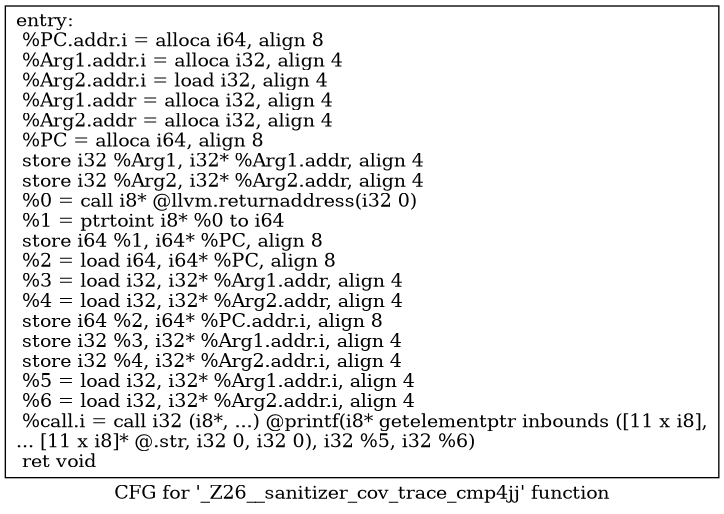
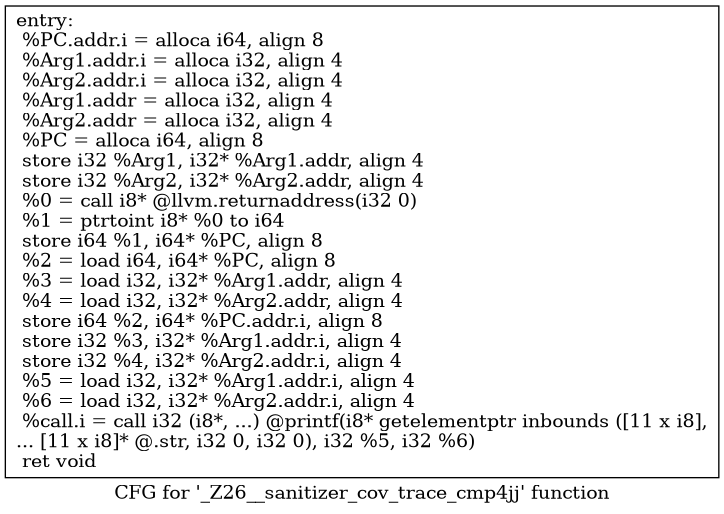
  digraph {
    label="CFG for '_Z26__sanitizer_cov_trace_cmp4jj' function"
    rankdir=LR
-   n1 [label="{entry:\l  %PC.addr.i = alloca i64, align 8\l  %Arg1.addr.i = alloca i32, align 4\l  %Arg2.addr.i = load i32, align 4\l  %Arg1.addr = alloca i32, align 4\l  %Arg2.addr = alloca i32, align 4\l  %PC = alloca i64, align 8\l  store i32 %Arg1, i32* %Arg1.addr, align 4\l  store i32 %Arg2, i32* %Arg2.addr, align 4\l  %0 = call i8* @llvm.returnaddress(i32 0)\l  %1 = ptrtoint i8* %0 to i64\l  store i64 %1, i64* %PC, align 8\l  %2 = load i64, i64* %PC, align 8\l  %3 = load i32, i32* %Arg1.addr, align 4\l  %4 = load i32, i32* %Arg2.addr, align 4\l  store i64 %2, i64* %PC.addr.i, align 8\l  store i32 %3, i32* %Arg1.addr.i, align 4\l  store i32 %4, i32* %Arg2.addr.i, align 4\l  %5 = load i32, i32* %Arg1.addr.i, align 4\l  %6 = load i32, i32* %Arg2.addr.i, align 4\l  %call.i = call i32 (i8*, ...) @printf(i8* getelementptr inbounds ([11 x i8],\l... [11 x i8]* @.str, i32 0, i32 0), i32 %5, i32 %6)\l  ret void\l}" shape=record]
+   n1 [label="{entry:\l  %PC.addr.i = alloca i64, align 8\l  %Arg1.addr.i = alloca i32, align 4\l  %Arg2.addr.i = alloca i32, align 4\l  %Arg1.addr = alloca i32, align 4\l  %Arg2.addr = alloca i32, align 4\l  %PC = alloca i64, align 8\l  store i32 %Arg1, i32* %Arg1.addr, align 4\l  store i32 %Arg2, i32* %Arg2.addr, align 4\l  %0 = call i8* @llvm.returnaddress(i32 0)\l  %1 = ptrtoint i8* %0 to i64\l  store i64 %1, i64* %PC, align 8\l  %2 = load i64, i64* %PC, align 8\l  %3 = load i32, i32* %Arg1.addr, align 4\l  %4 = load i32, i32* %Arg2.addr, align 4\l  store i64 %2, i64* %PC.addr.i, align 8\l  store i32 %3, i32* %Arg1.addr.i, align 4\l  store i32 %4, i32* %Arg2.addr.i, align 4\l  %5 = load i32, i32* %Arg1.addr.i, align 4\l  %6 = load i32, i32* %Arg2.addr.i, align 4\l  %call.i = call i32 (i8*, ...) @printf(i8* getelementptr inbounds ([11 x i8],\l... [11 x i8]* @.str, i32 0, i32 0), i32 %5, i32 %6)\l  ret void\l}" shape=record]
  }
